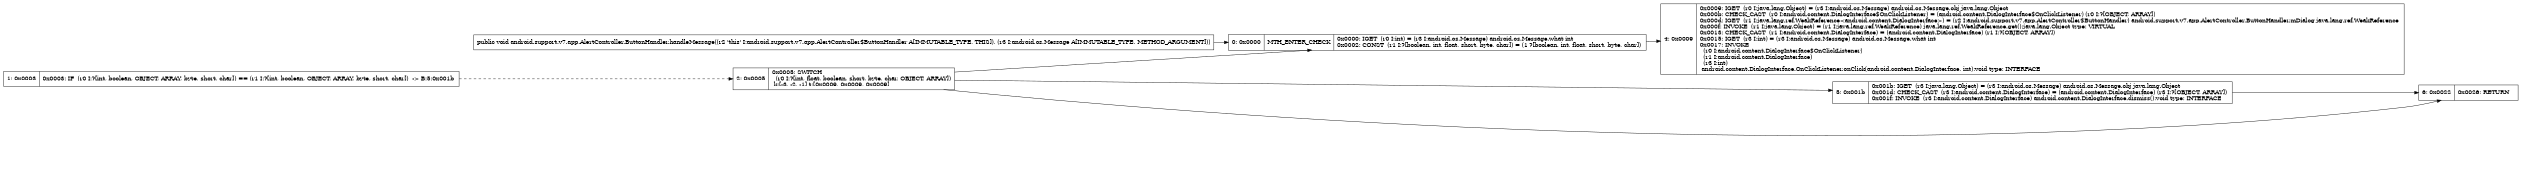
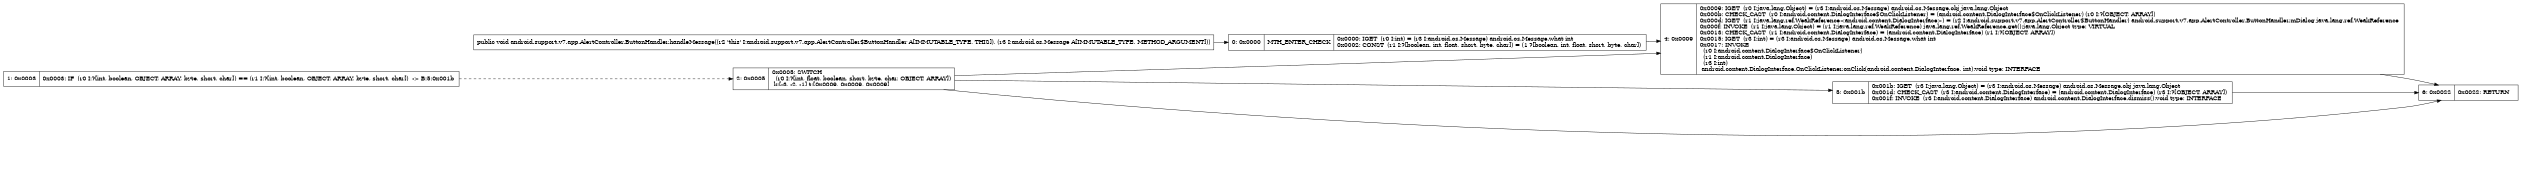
  digraph {
    rankdir=LR
    node [shape=record]
    n1 [label="{0\:\ 0x0000|MTH_ENTER_CHECK\l|0x0000: IGET  (r0 I:int) = (r3 I:android.os.Message) android.os.Message.what int \l0x0002: CONST  (r1 I:?[boolean, int, float, short, byte, char]) = (1 ?[boolean, int, float, short, byte, char]) \l}"]
    n2 [label="{4\:\ 0x0009|0x0009: IGET  (r0 I:java.lang.Object) = (r3 I:android.os.Message) android.os.Message.obj java.lang.Object \l0x000b: CHECK_CAST  (r0 I:android.content.DialogInterface$OnClickListener) = (android.content.DialogInterface$OnClickListener) (r0 I:?[OBJECT, ARRAY]) \l0x000d: IGET  (r1 I:java.lang.ref.WeakReference\<android.content.DialogInterface\>) = (r2 I:android.support.v7.app.AlertController$ButtonHandler) android.support.v7.app.AlertController.ButtonHandler.mDialog java.lang.ref.WeakReference \l0x000f: INVOKE  (r1 I:java.lang.Object) = (r1 I:java.lang.ref.WeakReference) java.lang.ref.WeakReference.get():java.lang.Object type: VIRTUAL \l0x0013: CHECK_CAST  (r1 I:android.content.DialogInterface) = (android.content.DialogInterface) (r1 I:?[OBJECT, ARRAY]) \l0x0015: IGET  (r3 I:int) = (r3 I:android.os.Message) android.os.Message.what int \l0x0017: INVOKE  \l  (r0 I:android.content.DialogInterface$OnClickListener)\l  (r1 I:android.content.DialogInterface)\l  (r3 I:int)\l android.content.DialogInterface.OnClickListener.onClick(android.content.DialogInterface, int):void type: INTERFACE \l}"]
    n3 [label="{1\:\ 0x0003|0x0003: IF  (r0 I:?[int, boolean, OBJECT, ARRAY, byte, short, char]) == (r1 I:?[int, boolean, OBJECT, ARRAY, byte, short, char])  \-\> B:5:0x001b \l}"]
    n4 [label="{2\:\ 0x0005|0x0005: SWITCH  \l  (r0 I:?[int, float, boolean, short, byte, char, OBJECT, ARRAY])\l k:[\-3, \-2, \-1] t:[0x0009, 0x0009, 0x0009] \l}"]
    n5 [label="{5\:\ 0x001b|0x001b: IGET  (r3 I:java.lang.Object) = (r3 I:android.os.Message) android.os.Message.obj java.lang.Object \l0x001d: CHECK_CAST  (r3 I:android.content.DialogInterface) = (android.content.DialogInterface) (r3 I:?[OBJECT, ARRAY]) \l0x001f: INVOKE  (r3 I:android.content.DialogInterface) android.content.DialogInterface.dismiss():void type: INTERFACE \l}"]
-   n6 [label="{6\:\ 0x0022|0x0026: RETURN   \l}"]
+   n6 [label="{6\:\ 0x0022|0x0022: RETURN   \l}"]
    n7 [label="{public void android.support.v7.app.AlertController.ButtonHandler.handleMessage((r2 'this' I:android.support.v7.app.AlertController$ButtonHandler A[IMMUTABLE_TYPE, THIS]), (r3 I:android.os.Message A[IMMUTABLE_TYPE, METHOD_ARGUMENT])) }"]
    n1 -> n2
+   n2 -> n6
    n3 -> n4 [style=dashed]
-   n4 -> n1
+   n4 -> n2
    n4 -> n5
    n4 -> n6
    n5 -> n6
    n7 -> n1
  }
